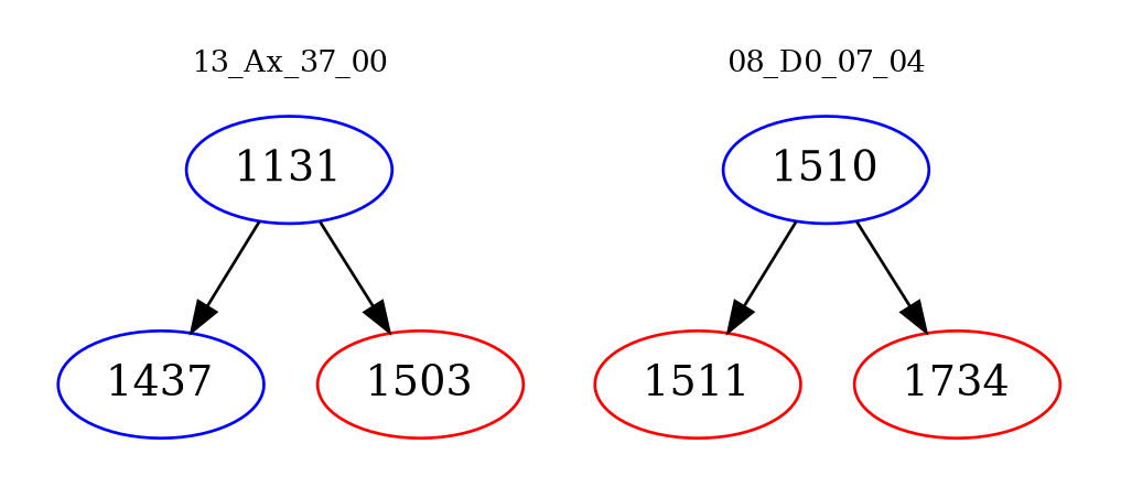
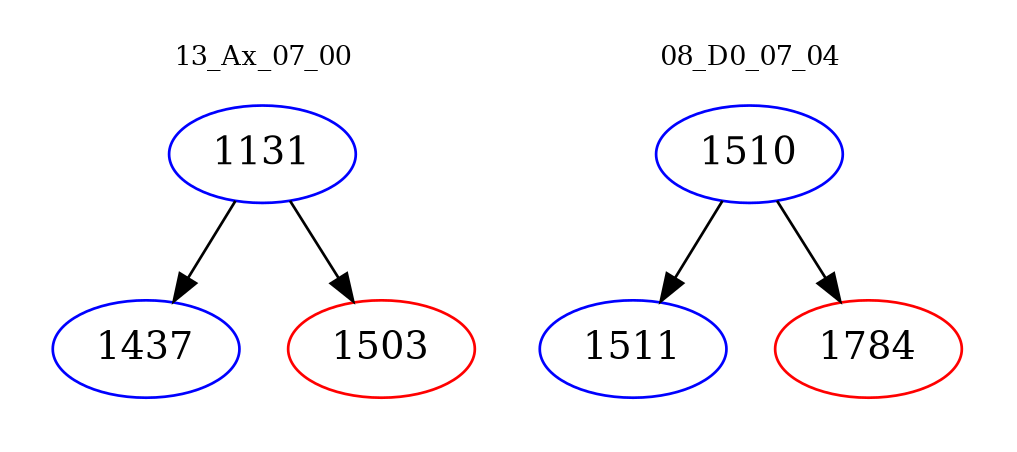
  digraph {
    node [color=blue]
    edge [color=black]
    n1 [label=1131]
    n2 [label=1437]
    n3 [color=red label=1503]
    n4 [label=1510]
-   n5 [color=red label=1511]
-   n6 [color=red label=1734]
+   n5 [label=1511]
+   n6 [color=red label=1784]
    subgraph cluster_1 {
      color=white
      fontsize=10
-     label="13_Ax_37_00"
+     label="13_Ax_07_00"
      n1
      n2
      n3
    }
    subgraph cluster_2 {
      color=white
      fontsize=10
      label="08_D0_07_04"
      n4
      n5
      n6
    }
    n1 -> n2
    n1 -> n3
    n4 -> n5
    n4 -> n6
  }
